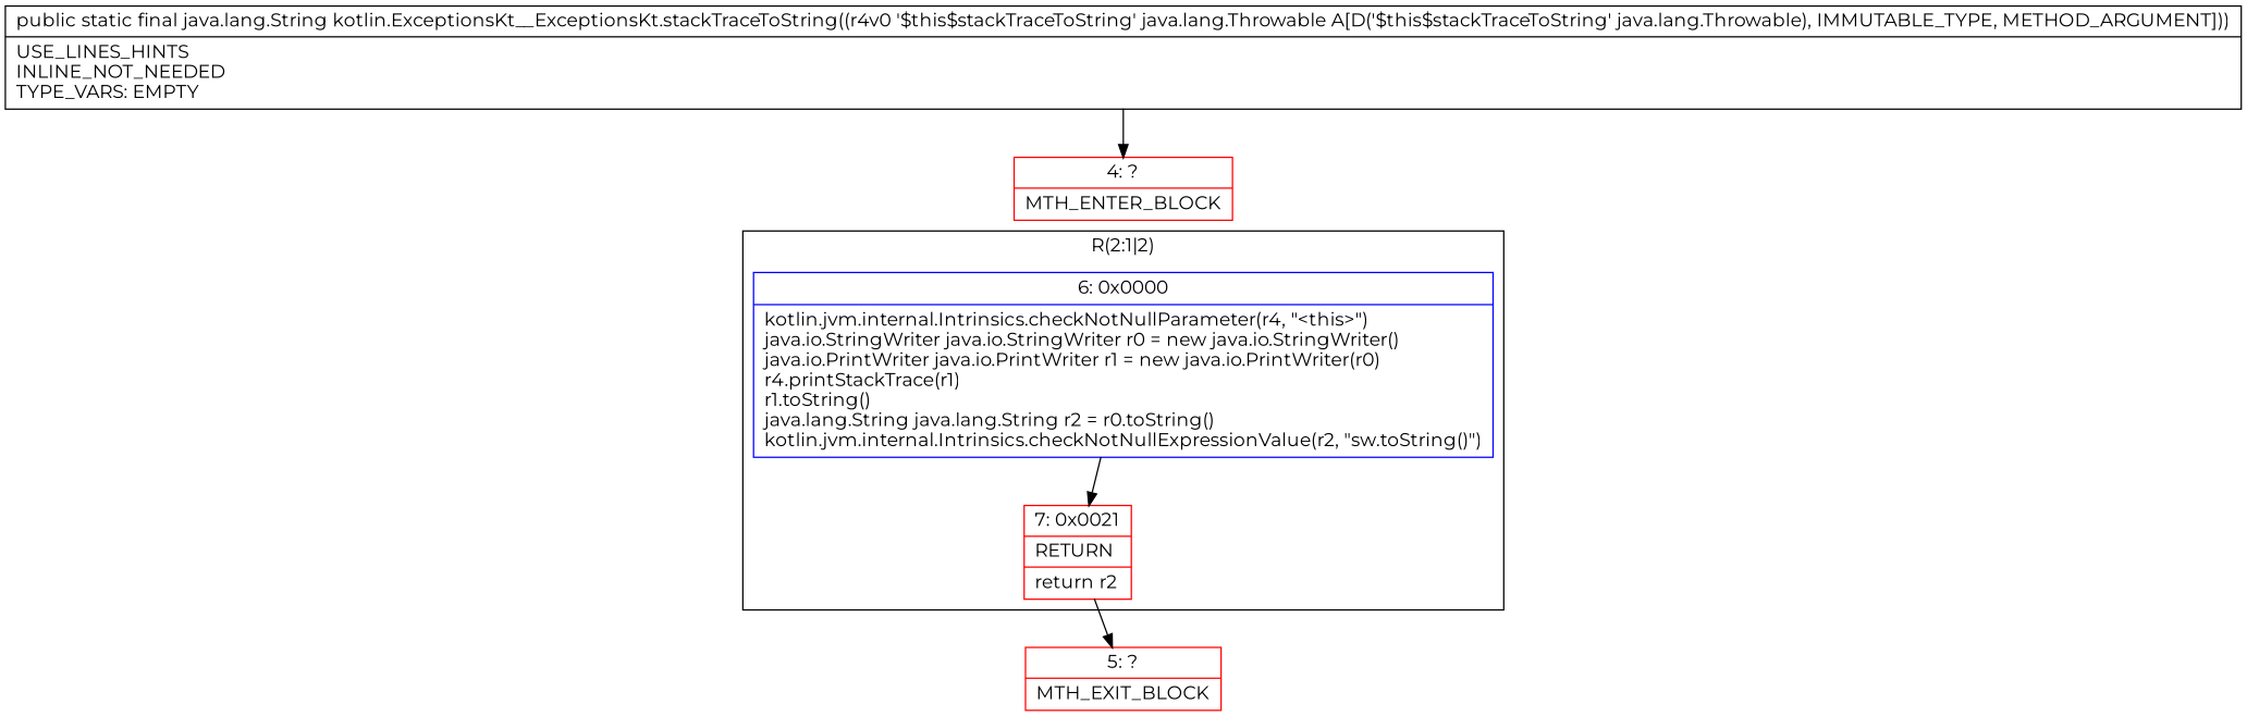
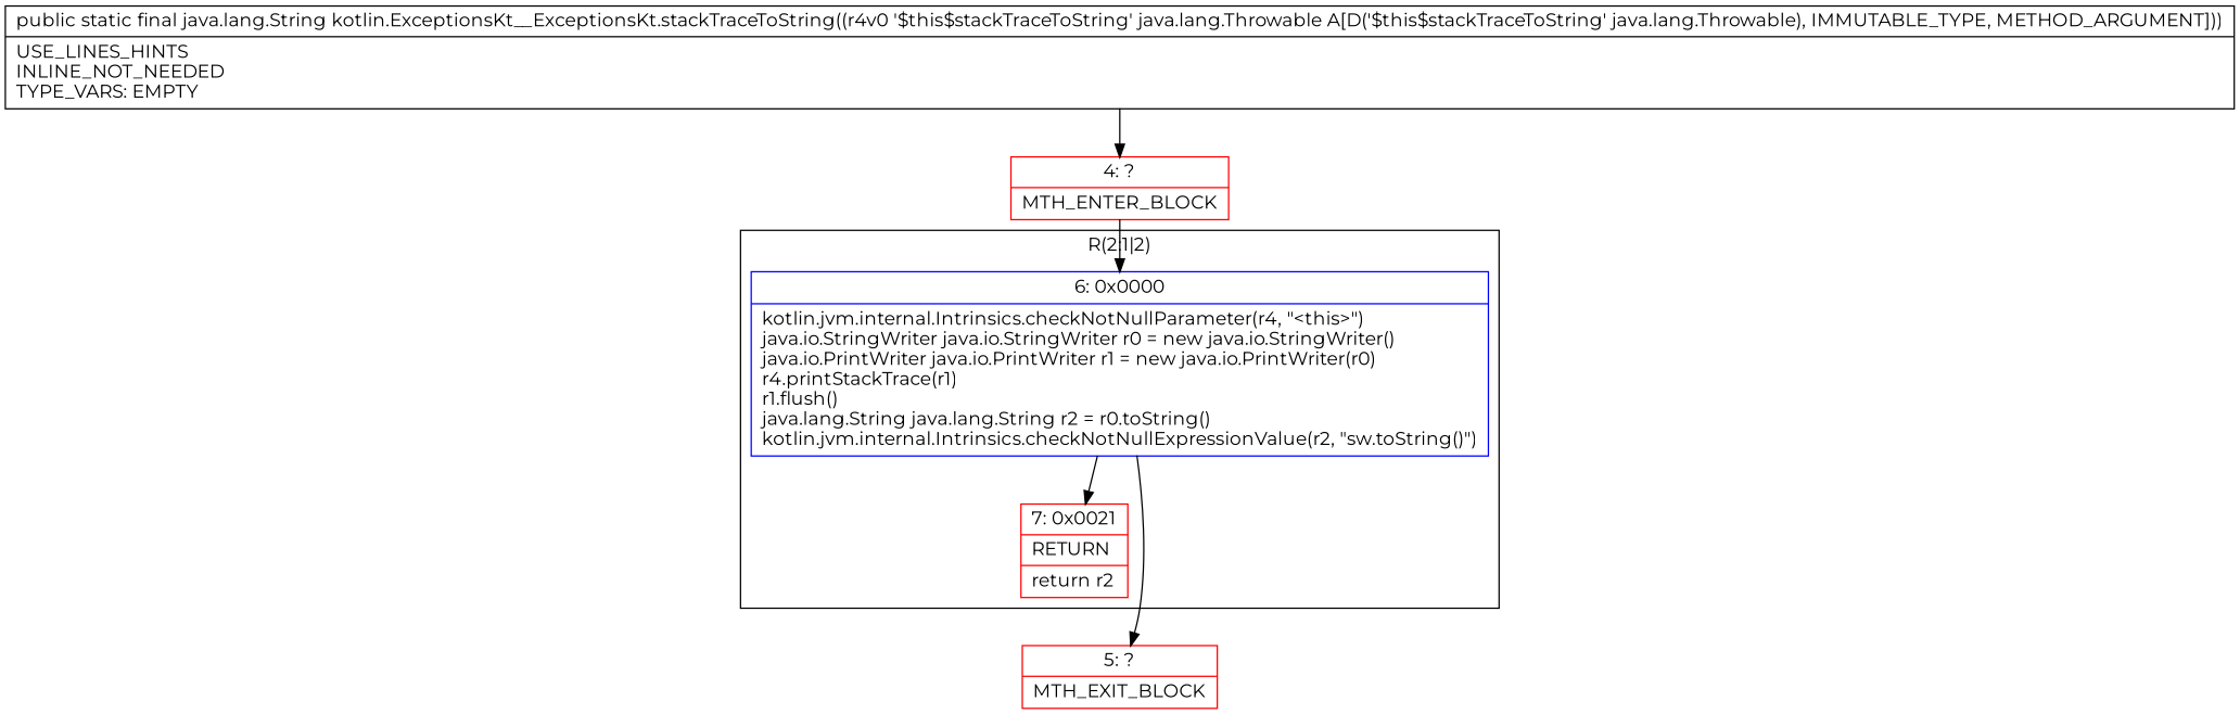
  digraph {
    fontname=Montserrat
    node [color=red fontname=Montserrat shape=record]
    edge [fontname=Montserrat]
-   n1 [color=blue label="{6\:\ 0x0000|kotlin.jvm.internal.Intrinsics.checkNotNullParameter(r4, \"\<this\>\")\ljava.io.StringWriter java.io.StringWriter r0 = new java.io.StringWriter()\ljava.io.PrintWriter java.io.PrintWriter r1 = new java.io.PrintWriter(r0)\lr4.printStackTrace(r1)\lr1.toString()\ljava.lang.String java.lang.String r2 = r0.toString()\lkotlin.jvm.internal.Intrinsics.checkNotNullExpressionValue(r2, \"sw.toString()\")\l}"]
+   n1 [color=blue label="{6\:\ 0x0000|kotlin.jvm.internal.Intrinsics.checkNotNullParameter(r4, \"\<this\>\")\ljava.io.StringWriter java.io.StringWriter r0 = new java.io.StringWriter()\ljava.io.PrintWriter java.io.PrintWriter r1 = new java.io.PrintWriter(r0)\lr4.printStackTrace(r1)\lr1.flush()\ljava.lang.String java.lang.String r2 = r0.toString()\lkotlin.jvm.internal.Intrinsics.checkNotNullExpressionValue(r2, \"sw.toString()\")\l}"]
    n2 [label="{7\:\ 0x0021|RETURN\l|return r2\l}"]
    n3 [label="{5\:\ ?|MTH_EXIT_BLOCK\l}"]
    n4 [label="{4\:\ ?|MTH_ENTER_BLOCK\l}"]
    n5 [label="{public static final java.lang.String kotlin.ExceptionsKt__ExceptionsKt.stackTraceToString((r4v0 '$this$stackTraceToString' java.lang.Throwable A[D('$this$stackTraceToString' java.lang.Throwable), IMMUTABLE_TYPE, METHOD_ARGUMENT]))  | USE_LINES_HINTS\lINLINE_NOT_NEEDED\lTYPE_VARS: EMPTY\l}" color=""]
    subgraph cluster_1 {
      label="R(2:1|2)"
      n1
      n2
    }
    n1 -> n2
-   n2 -> n3
+   n1 -> n3
+   n4 -> n1
    n5 -> n4
  }
